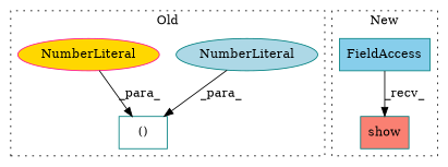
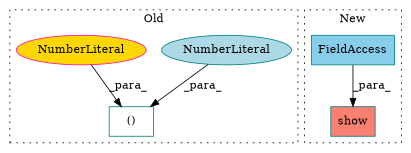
  digraph {
    node [a=34 l=1 s=1874 shape=box style=filled color=teal]
    n1 [a=106 l=15 label="()" fillcolor=white]
    n2 [label=NumberLiteral shape=ellipse fillcolor=lightblue]
    n3 [label=NumberLiteral s=1888 shape=ellipse fillcolor=gold color=deeppink]
    n4 [a=32 l=6 label=show s=2271 fillcolor=salmon]
    n5 [a=22 l=10 label=FieldAccess s=2253 fillcolor=skyblue]
    subgraph cluster_1 {
      label=Old
      style=dotted
      n1
      n2
      n3
    }
    subgraph cluster_2 {
      label=New
      style=dotted
      n4
      n5
    }
    n2 -> n1 [label=_para_]
    n3 -> n1 [label=_para_]
-   n5 -> n4 [label=_recv_]
+   n5 -> n4 [label=_para_]
  }
